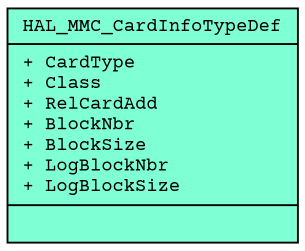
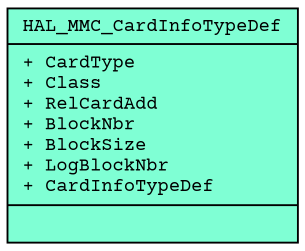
  digraph {
    fontname="Courier Prime"
-   n1 [color=black fillcolor=aquamarine fontcolor=black fontname="Courier Prime" fontsize=10 height=0.2 label="{HAL_MMC_CardInfoTypeDef\n|+ CardType\l+ Class\l+ RelCardAdd\l+ BlockNbr\l+ BlockSize\l+ LogBlockNbr\l+ LogBlockSize\l|}" shape=record style=filled width=0.4]
+   n1 [color=black fillcolor=aquamarine fontcolor=black fontname="Courier Prime" fontsize=10 height=0.2 label="{HAL_MMC_CardInfoTypeDef\n|+ CardType\l+ Class\l+ RelCardAdd\l+ BlockNbr\l+ BlockSize\l+ LogBlockNbr\l+ CardInfoTypeDef\l|}" shape=record style=filled width=0.4]
  }
